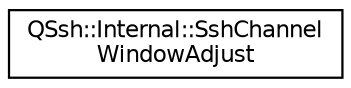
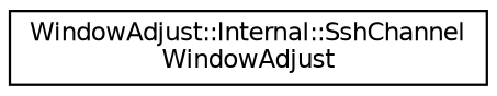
  digraph {
    rankdir=LR
-   n1 [color=black fillcolor=white fontname=Helvetica fontsize=10 height=0.2 label="QSsh::Internal::SshChannel\lWindowAdjust" shape=record style=filled width=0.4]
+   n1 [color=black fillcolor=white fontname=Helvetica fontsize=10 height=0.2 label="WindowAdjust::Internal::SshChannel\lWindowAdjust" shape=record style=filled width=0.4]
  }
